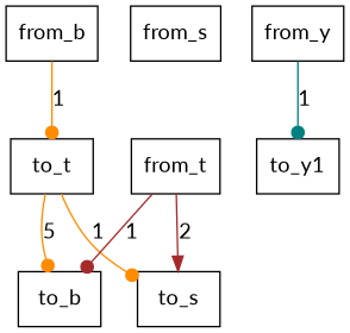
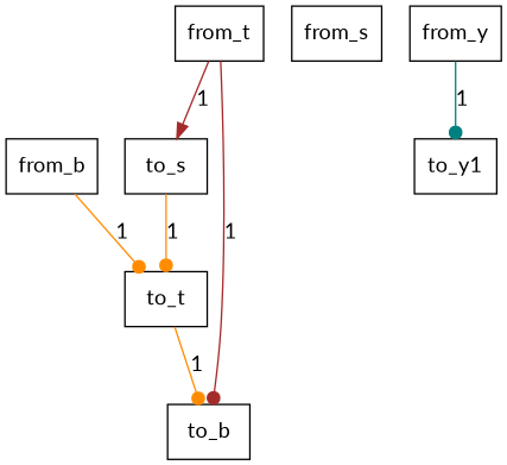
  digraph {
    fontname=Lato
    rankdir=TB
    node [fillcolor=white fontname=Lato shape=box style=filled]
    edge [arrowhead=dot color=darkorange fontname=Lato]
    n1 [label=<from_b>]
    n2 [label=<to_t>]
    n3 [label=<from_t>]
    n4 [label=<to_b>]
    n5 [label=<to_s>]
    n6 [label=<from_s>]
    n7 [label=<from_y>]
    n8 [label=<to_y1>]
    n1 -> n2 [label=1]
-   n2 -> n4 [label=5]
-   n2 -> n5 [label=1]
+   n2 -> n4 [label=1]
+   n5 -> n2 [label=1]
    n3 -> n4 [color=brown label=1]
-   n3 -> n5 [arrowhead=normal color=brown label=2]
+   n3 -> n5 [arrowhead=normal color=brown label=1]
    n7 -> n8 [color=teal label=1]
  }
